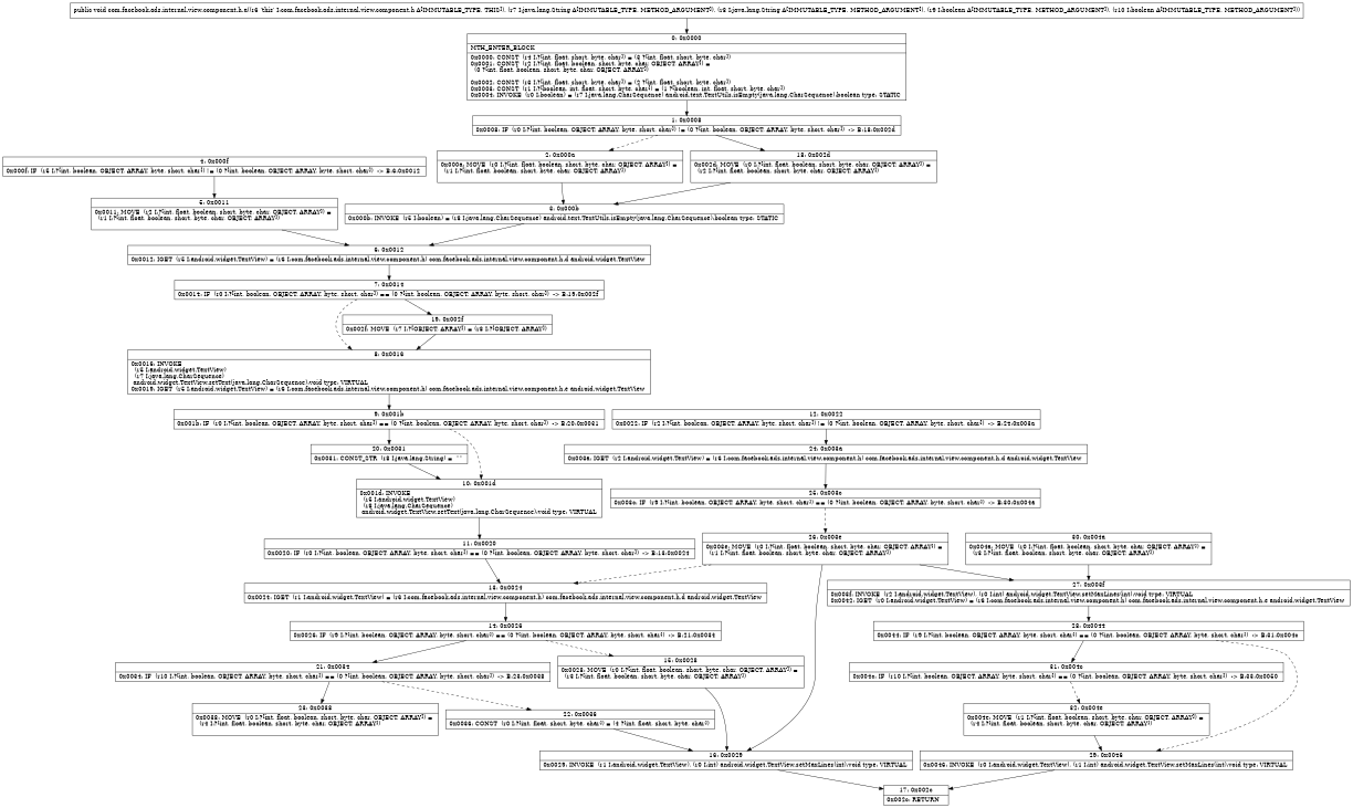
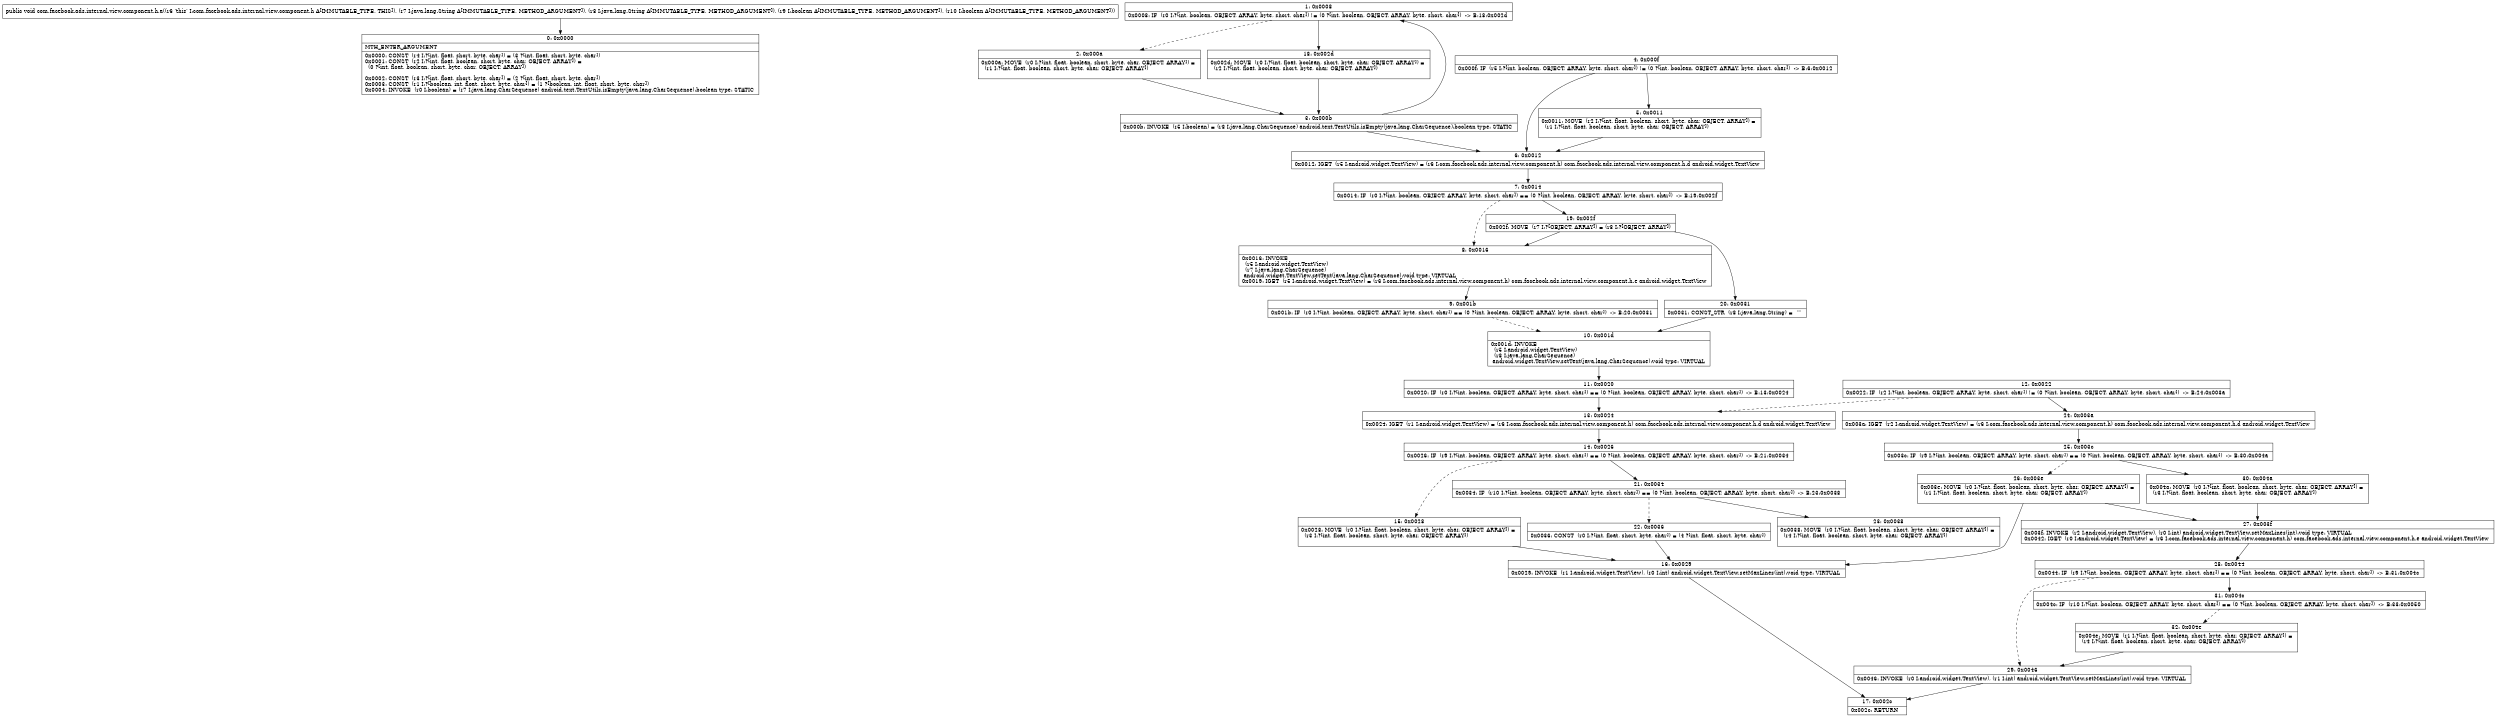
  digraph {
    node [shape=record]
-   n1 [label="{0\:\ 0x0000|MTH_ENTER_BLOCK\l|0x0000: CONST  (r4 I:?[int, float, short, byte, char]) = (3 ?[int, float, short, byte, char]) \l0x0001: CONST  (r2 I:?[int, float, boolean, short, byte, char, OBJECT, ARRAY]) = \l  (0 ?[int, float, boolean, short, byte, char, OBJECT, ARRAY])\l \l0x0002: CONST  (r3 I:?[int, float, short, byte, char]) = (2 ?[int, float, short, byte, char]) \l0x0003: CONST  (r1 I:?[boolean, int, float, short, byte, char]) = (1 ?[boolean, int, float, short, byte, char]) \l0x0004: INVOKE  (r0 I:boolean) = (r7 I:java.lang.CharSequence) android.text.TextUtils.isEmpty(java.lang.CharSequence):boolean type: STATIC \l}"]
+   n1 [label="{0\:\ 0x0000|MTH_ENTER_ARGUMENT\l|0x0000: CONST  (r4 I:?[int, float, short, byte, char]) = (3 ?[int, float, short, byte, char]) \l0x0001: CONST  (r2 I:?[int, float, boolean, short, byte, char, OBJECT, ARRAY]) = \l  (0 ?[int, float, boolean, short, byte, char, OBJECT, ARRAY])\l \l0x0002: CONST  (r3 I:?[int, float, short, byte, char]) = (2 ?[int, float, short, byte, char]) \l0x0003: CONST  (r1 I:?[boolean, int, float, short, byte, char]) = (1 ?[boolean, int, float, short, byte, char]) \l0x0004: INVOKE  (r0 I:boolean) = (r7 I:java.lang.CharSequence) android.text.TextUtils.isEmpty(java.lang.CharSequence):boolean type: STATIC \l}"]
    n2 [label="{1\:\ 0x0008|0x0008: IF  (r0 I:?[int, boolean, OBJECT, ARRAY, byte, short, char]) != (0 ?[int, boolean, OBJECT, ARRAY, byte, short, char])  \-\> B:18:0x002d \l}"]
    n3 [label="{2\:\ 0x000a|0x000a: MOVE  (r0 I:?[int, float, boolean, short, byte, char, OBJECT, ARRAY]) = \l  (r1 I:?[int, float, boolean, short, byte, char, OBJECT, ARRAY])\l \l}"]
    n4 [label="{18\:\ 0x002d|0x002d: MOVE  (r0 I:?[int, float, boolean, short, byte, char, OBJECT, ARRAY]) = \l  (r2 I:?[int, float, boolean, short, byte, char, OBJECT, ARRAY])\l \l}"]
    n5 [label="{3\:\ 0x000b|0x000b: INVOKE  (r5 I:boolean) = (r8 I:java.lang.CharSequence) android.text.TextUtils.isEmpty(java.lang.CharSequence):boolean type: STATIC \l}"]
    n6 [label="{6\:\ 0x0012|0x0012: IGET  (r5 I:android.widget.TextView) = (r6 I:com.facebook.ads.internal.view.component.h) com.facebook.ads.internal.view.component.h.d android.widget.TextView \l}"]
    n7 [label="{4\:\ 0x000f|0x000f: IF  (r5 I:?[int, boolean, OBJECT, ARRAY, byte, short, char]) != (0 ?[int, boolean, OBJECT, ARRAY, byte, short, char])  \-\> B:6:0x0012 \l}"]
    n8 [label="{5\:\ 0x0011|0x0011: MOVE  (r2 I:?[int, float, boolean, short, byte, char, OBJECT, ARRAY]) = \l  (r1 I:?[int, float, boolean, short, byte, char, OBJECT, ARRAY])\l \l}"]
    n9 [label="{7\:\ 0x0014|0x0014: IF  (r0 I:?[int, boolean, OBJECT, ARRAY, byte, short, char]) == (0 ?[int, boolean, OBJECT, ARRAY, byte, short, char])  \-\> B:19:0x002f \l}"]
    n10 [label="{8\:\ 0x0016|0x0016: INVOKE  \l  (r5 I:android.widget.TextView)\l  (r7 I:java.lang.CharSequence)\l android.widget.TextView.setText(java.lang.CharSequence):void type: VIRTUAL \l0x0019: IGET  (r5 I:android.widget.TextView) = (r6 I:com.facebook.ads.internal.view.component.h) com.facebook.ads.internal.view.component.h.e android.widget.TextView \l}"]
    n11 [label="{19\:\ 0x002f|0x002f: MOVE  (r7 I:?[OBJECT, ARRAY]) = (r8 I:?[OBJECT, ARRAY]) \l}"]
    n12 [label="{9\:\ 0x001b|0x001b: IF  (r0 I:?[int, boolean, OBJECT, ARRAY, byte, short, char]) == (0 ?[int, boolean, OBJECT, ARRAY, byte, short, char])  \-\> B:20:0x0031 \l}"]
    n13 [label="{10\:\ 0x001d|0x001d: INVOKE  \l  (r5 I:android.widget.TextView)\l  (r8 I:java.lang.CharSequence)\l android.widget.TextView.setText(java.lang.CharSequence):void type: VIRTUAL \l}"]
    n14 [label="{20\:\ 0x0031|0x0031: CONST_STR  (r8 I:java.lang.String) =  \"\" \l}"]
    n15 [label="{11\:\ 0x0020|0x0020: IF  (r0 I:?[int, boolean, OBJECT, ARRAY, byte, short, char]) == (0 ?[int, boolean, OBJECT, ARRAY, byte, short, char])  \-\> B:13:0x0024 \l}"]
    n16 [label="{13\:\ 0x0024|0x0024: IGET  (r1 I:android.widget.TextView) = (r6 I:com.facebook.ads.internal.view.component.h) com.facebook.ads.internal.view.component.h.d android.widget.TextView \l}"]
    n17 [label="{12\:\ 0x0022|0x0022: IF  (r2 I:?[int, boolean, OBJECT, ARRAY, byte, short, char]) != (0 ?[int, boolean, OBJECT, ARRAY, byte, short, char])  \-\> B:24:0x003a \l}"]
    n18 [label="{24\:\ 0x003a|0x003a: IGET  (r2 I:android.widget.TextView) = (r6 I:com.facebook.ads.internal.view.component.h) com.facebook.ads.internal.view.component.h.d android.widget.TextView \l}"]
    n19 [label="{14\:\ 0x0026|0x0026: IF  (r9 I:?[int, boolean, OBJECT, ARRAY, byte, short, char]) == (0 ?[int, boolean, OBJECT, ARRAY, byte, short, char])  \-\> B:21:0x0034 \l}"]
    n20 [label="{25\:\ 0x003c|0x003c: IF  (r9 I:?[int, boolean, OBJECT, ARRAY, byte, short, char]) == (0 ?[int, boolean, OBJECT, ARRAY, byte, short, char])  \-\> B:30:0x004a \l}"]
    n21 [label="{15\:\ 0x0028|0x0028: MOVE  (r0 I:?[int, float, boolean, short, byte, char, OBJECT, ARRAY]) = \l  (r3 I:?[int, float, boolean, short, byte, char, OBJECT, ARRAY])\l \l}"]
    n22 [label="{21\:\ 0x0034|0x0034: IF  (r10 I:?[int, boolean, OBJECT, ARRAY, byte, short, char]) == (0 ?[int, boolean, OBJECT, ARRAY, byte, short, char])  \-\> B:23:0x0038 \l}"]
    n23 [label="{16\:\ 0x0029|0x0029: INVOKE  (r1 I:android.widget.TextView), (r0 I:int) android.widget.TextView.setMaxLines(int):void type: VIRTUAL \l}"]
    n24 [label="{22\:\ 0x0036|0x0036: CONST  (r0 I:?[int, float, short, byte, char]) = (4 ?[int, float, short, byte, char]) \l}"]
    n25 [label="{23\:\ 0x0038|0x0038: MOVE  (r0 I:?[int, float, boolean, short, byte, char, OBJECT, ARRAY]) = \l  (r4 I:?[int, float, boolean, short, byte, char, OBJECT, ARRAY])\l \l}"]
    n26 [label="{17\:\ 0x002c|0x002c: RETURN   \l}"]
    n27 [label="{26\:\ 0x003e|0x003e: MOVE  (r0 I:?[int, float, boolean, short, byte, char, OBJECT, ARRAY]) = \l  (r1 I:?[int, float, boolean, short, byte, char, OBJECT, ARRAY])\l \l}"]
    n28 [label="{30\:\ 0x004a|0x004a: MOVE  (r0 I:?[int, float, boolean, short, byte, char, OBJECT, ARRAY]) = \l  (r3 I:?[int, float, boolean, short, byte, char, OBJECT, ARRAY])\l \l}"]
    n29 [label="{27\:\ 0x003f|0x003f: INVOKE  (r2 I:android.widget.TextView), (r0 I:int) android.widget.TextView.setMaxLines(int):void type: VIRTUAL \l0x0042: IGET  (r0 I:android.widget.TextView) = (r6 I:com.facebook.ads.internal.view.component.h) com.facebook.ads.internal.view.component.h.e android.widget.TextView \l}"]
    n30 [label="{28\:\ 0x0044|0x0044: IF  (r9 I:?[int, boolean, OBJECT, ARRAY, byte, short, char]) == (0 ?[int, boolean, OBJECT, ARRAY, byte, short, char])  \-\> B:31:0x004c \l}"]
    n31 [label="{29\:\ 0x0046|0x0046: INVOKE  (r0 I:android.widget.TextView), (r1 I:int) android.widget.TextView.setMaxLines(int):void type: VIRTUAL \l}"]
    n32 [label="{31\:\ 0x004c|0x004c: IF  (r10 I:?[int, boolean, OBJECT, ARRAY, byte, short, char]) == (0 ?[int, boolean, OBJECT, ARRAY, byte, short, char])  \-\> B:33:0x0050 \l}"]
    n33 [label="{32\:\ 0x004e|0x004e: MOVE  (r1 I:?[int, float, boolean, short, byte, char, OBJECT, ARRAY]) = \l  (r4 I:?[int, float, boolean, short, byte, char, OBJECT, ARRAY])\l \l}"]
    n34 [label="{public void com.facebook.ads.internal.view.component.h.a((r6 'this' I:com.facebook.ads.internal.view.component.h A[IMMUTABLE_TYPE, THIS]), (r7 I:java.lang.String A[IMMUTABLE_TYPE, METHOD_ARGUMENT]), (r8 I:java.lang.String A[IMMUTABLE_TYPE, METHOD_ARGUMENT]), (r9 I:boolean A[IMMUTABLE_TYPE, METHOD_ARGUMENT]), (r10 I:boolean A[IMMUTABLE_TYPE, METHOD_ARGUMENT])) }"]
-   n1 -> n2
+   n5 -> n2
    n2 -> n3 [style=dashed]
    n2 -> n4
    n3 -> n5
    n4 -> n5
    n5 -> n6
    n6 -> n9
+   n7 -> n6
    n7 -> n8 [style=solid]
    n8 -> n6
    n9 -> n10 [style=dashed]
    n9 -> n11
    n10 -> n12
    n11 -> n10
    n12 -> n13 [style=dashed]
-   n12 -> n14
+   n11 -> n14
    n13 -> n15
    n14 -> n13
    n15 -> n16
    n16 -> n19
-   n27 -> n16 [style=dashed]
+   n17 -> n16 [style=dashed]
    n17 -> n18
    n18 -> n20
    n19 -> n21 [style=dashed]
    n19 -> n22
    n20 -> n27 [style=dashed]
+   n20 -> n28
    n21 -> n23
    n22 -> n24 [style=dashed]
    n22 -> n25
    n23 -> n26
    n24 -> n23
    n27 -> n23
    n27 -> n29
    n28 -> n29
    n29 -> n30
    n30 -> n31 [style=dashed]
    n30 -> n32
    n31 -> n26
    n32 -> n33 [style=dashed]
    n33 -> n31
    n34 -> n1
  }
